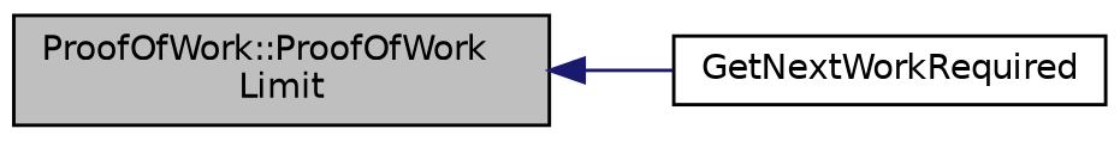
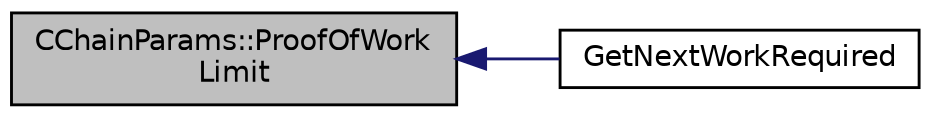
  digraph {
    rankdir=LR
    node [color=black fontname=Helvetica fontsize=10 shape=record style=filled]
-   n1 [fillcolor=grey75 fontcolor=black height=0.2 label="ProofOfWork::ProofOfWork\lLimit" width=0.4]
+   n1 [fillcolor=grey75 fontcolor=black height=0.2 label="CChainParams::ProofOfWork\lLimit" width=0.4]
    n2 [fillcolor=white height=0.2 label=GetNextWorkRequired width=0.4]
    n1 -> n2 [color=midnightblue dir=back fontname=Helvetica fontsize=10 labelfontname=Helvetica labelfontsize=10 style=solid]
  }
